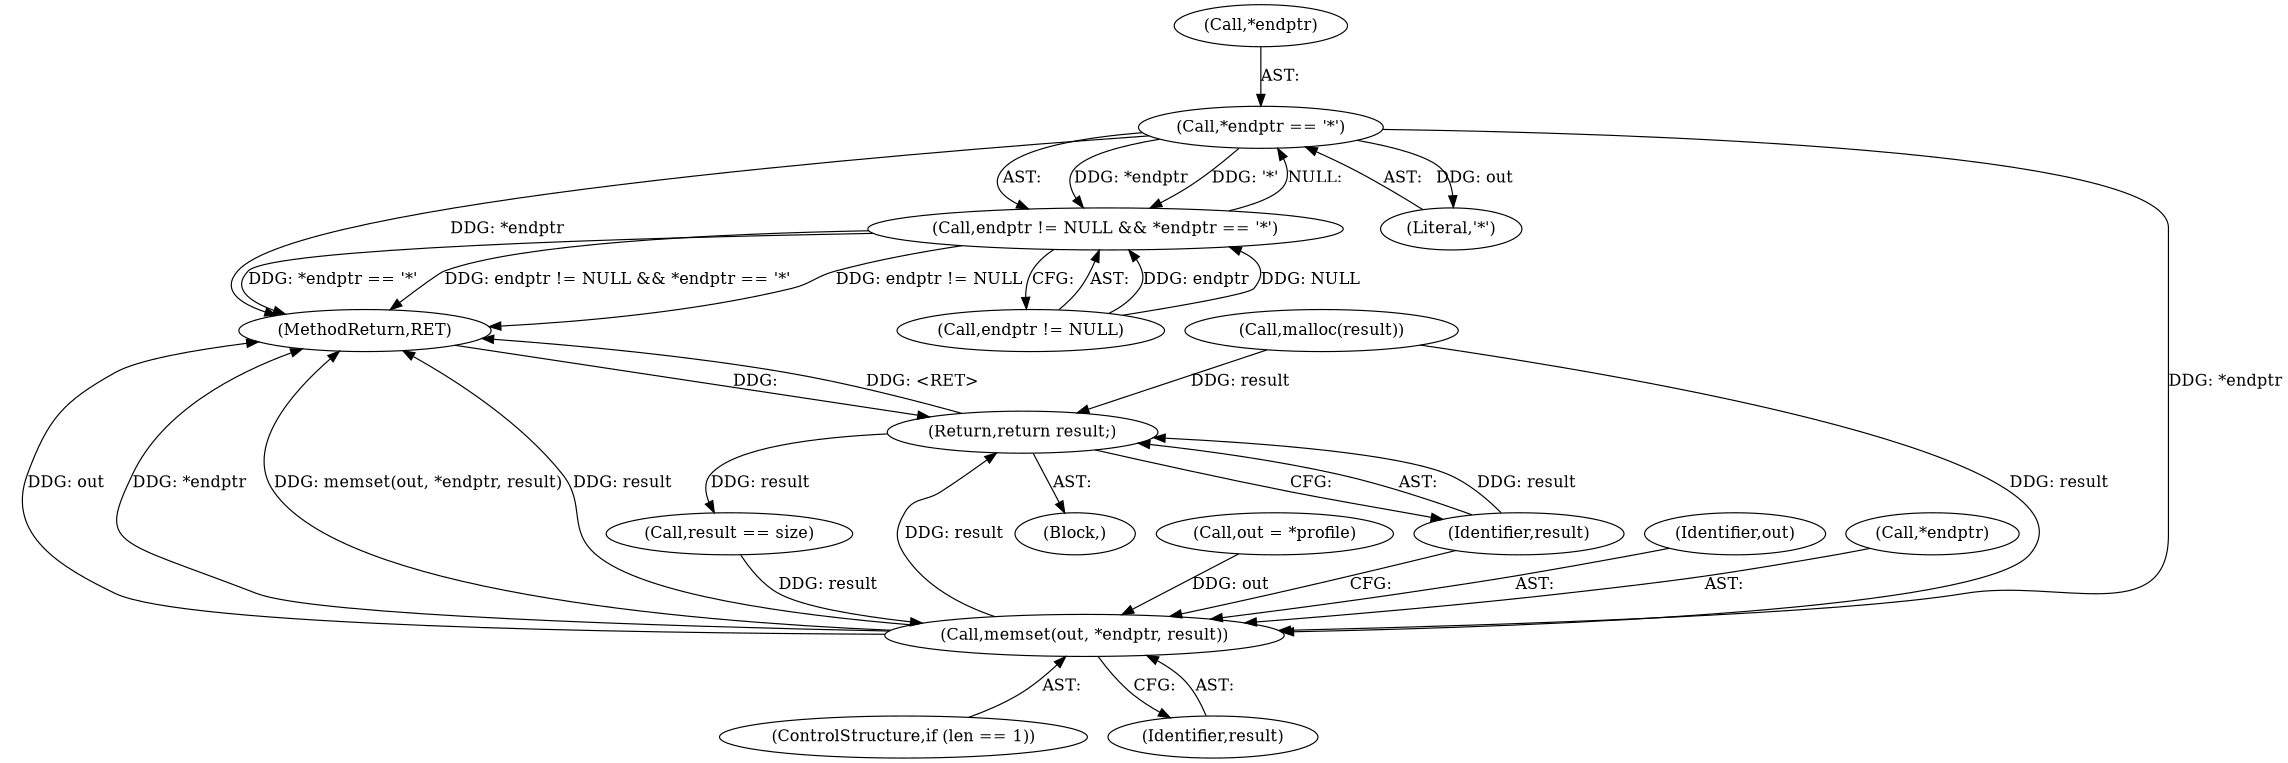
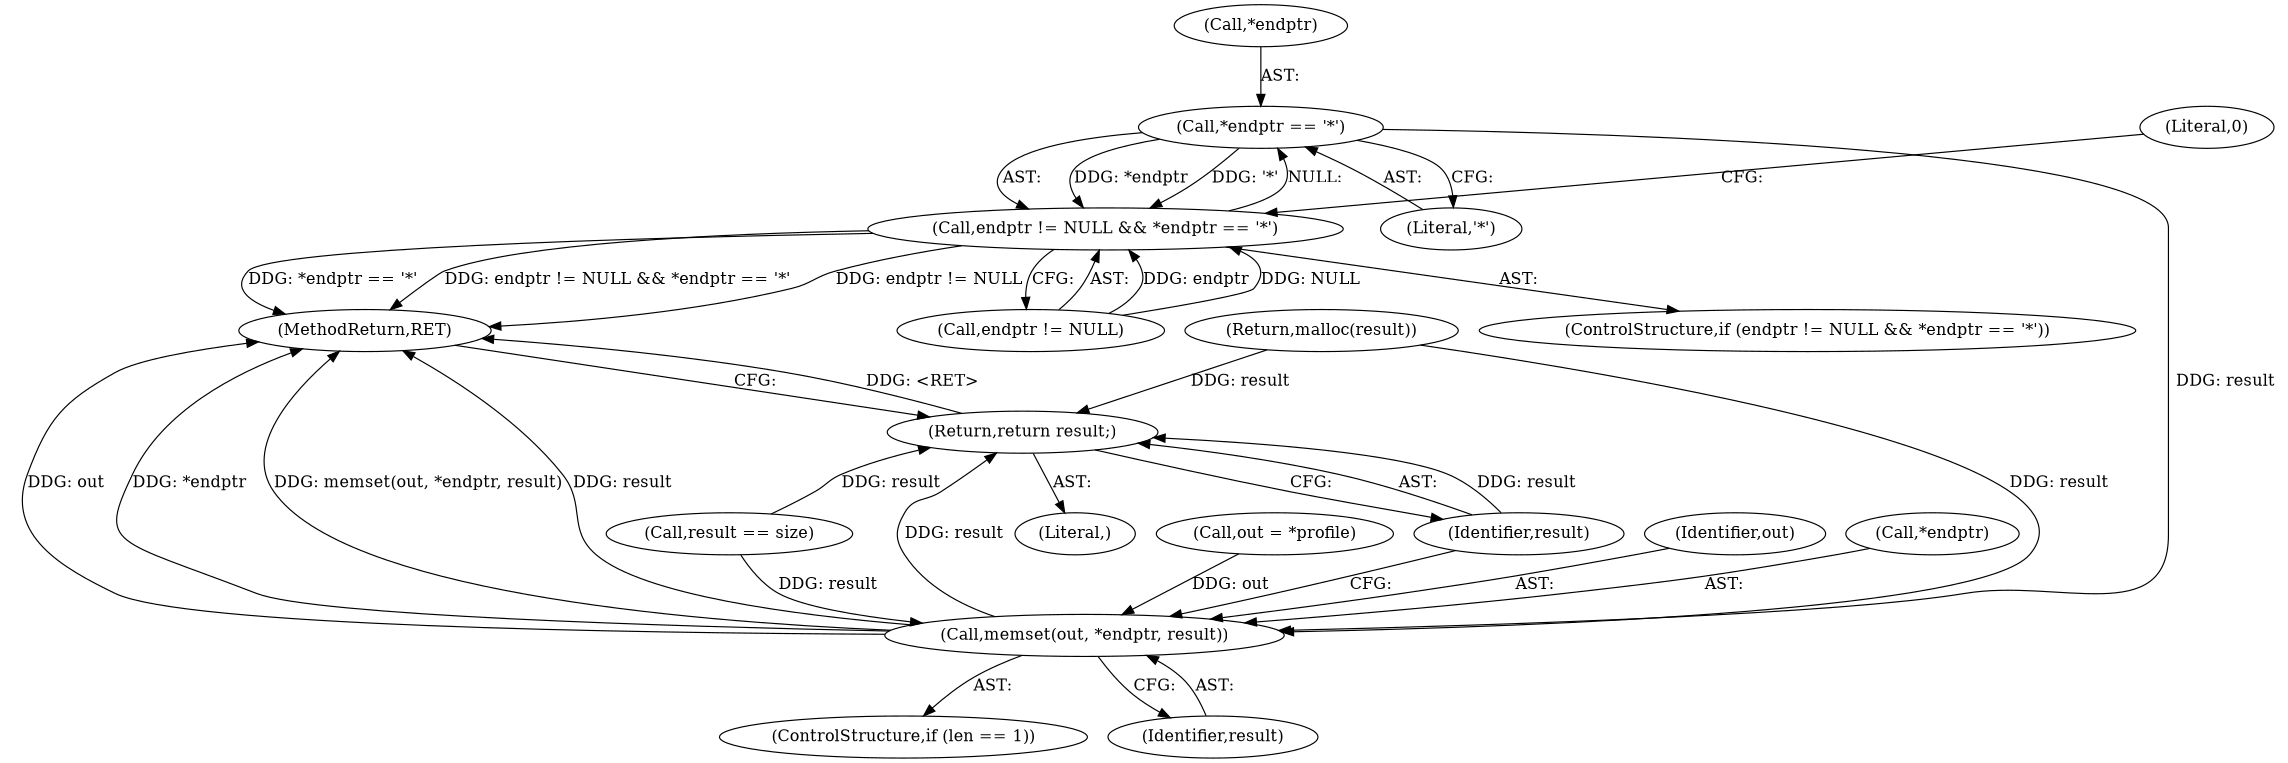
  digraph {
    n1 [label="(Call,*endptr == '*')"]
    n2 [label="(Call,endptr != NULL && *endptr == '*')"]
    n3 [label="(Call,memset(out, *endptr, result))"]
    n4 [label="(Literal,'*')"]
    n5 [label="(MethodReturn,RET)"]
    n6 [label="(Call,endptr != NULL)"]
+   n7 [label="(ControlStructure,if (endptr != NULL && *endptr == '*'))"]
    n8 [label="(Return,return result;)"]
    n9 [label="(ControlStructure,if (len == 1))"]
    n10 [label="(Identifier,result)"]
    n11 [label="(Identifier,result)"]
-   n12 [label="(Block,)"]
+   n12 [label="(Literal,)"]
    n13 [label="(Call,out = *profile)"]
    n14 [label="(Call,*endptr)"]
    n15 [label="(Call,result == size)"]
+   n16 [label="(Literal,0)"]
    n17 [label="(Identifier,out)"]
    n18 [label="(Call,*endptr)"]
-   n19 [label="(Call,malloc(result))"]
+   n19 [label="(Return,malloc(result))"]
    n1 -> n2 [label="AST: "]
    n1 -> n2 [label="DDG: *endptr"]
    n1 -> n2 [label="DDG: '*'"]
-   n1 -> n3 [label="DDG: *endptr"]
-   n1 -> n4 [label="DDG: out"]
-   n1 -> n5 [label="DDG: *endptr"]
+   n1 -> n3 [label="DDG: result"]
+   n1 -> n4 [label="CFG: "]
    n2 -> n1 [label="NULL: "]
    n2 -> n5 [label="DDG: *endptr == '*'"]
    n2 -> n5 [label="DDG: endptr != NULL && *endptr == '*'"]
    n2 -> n5 [label="DDG: endptr != NULL"]
    n2 -> n6 [label="CFG: "]
+   n2 -> n7 [label="AST: "]
    n3 -> n5 [label="DDG: out"]
    n3 -> n5 [label="DDG: *endptr"]
    n3 -> n5 [label="DDG: memset(out, *endptr, result)"]
    n3 -> n5 [label="DDG: result"]
    n3 -> n8 [label="DDG: result"]
-   n9 -> n3 [label="AST: "]
+   n3 -> n9 [label="AST: "]
    n3 -> n10 [label="CFG: "]
    n4 -> n1 [label="AST: "]
-   n5 -> n8 [label="DDG: "]
+   n5 -> n8 [label="CFG: "]
    n6 -> n2 [label="AST: "]
    n6 -> n2 [label="DDG: endptr"]
    n6 -> n2 [label="DDG: NULL"]
    n8 -> n5 [label="DDG: <RET>"]
    n8 -> n11 [label="CFG: "]
    n8 -> n12 [label="AST: "]
    n10 -> n3 [label="AST: "]
    n11 -> n3 [label="CFG: "]
    n11 -> n8 [label="AST: "]
    n11 -> n8 [label="DDG: result"]
    n13 -> n3 [label="DDG: out"]
    n14 -> n1 [label="AST: "]
    n15 -> n3 [label="DDG: result"]
-   n8 -> n15 [label="DDG: result"]
+   n15 -> n8 [label="DDG: result"]
+   n16 -> n2 [label="CFG: "]
    n17 -> n3 [label="AST: "]
    n18 -> n3 [label="AST: "]
    n19 -> n3 [label="DDG: result"]
    n19 -> n8 [label="DDG: result"]
  }
